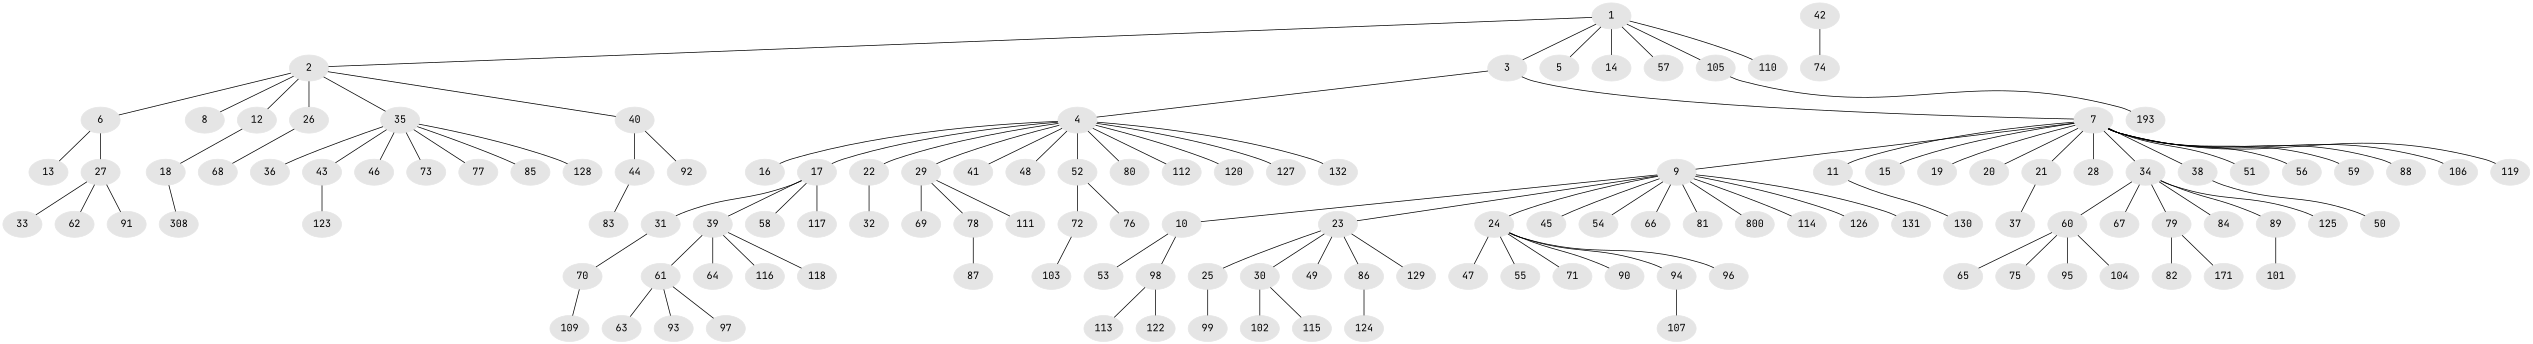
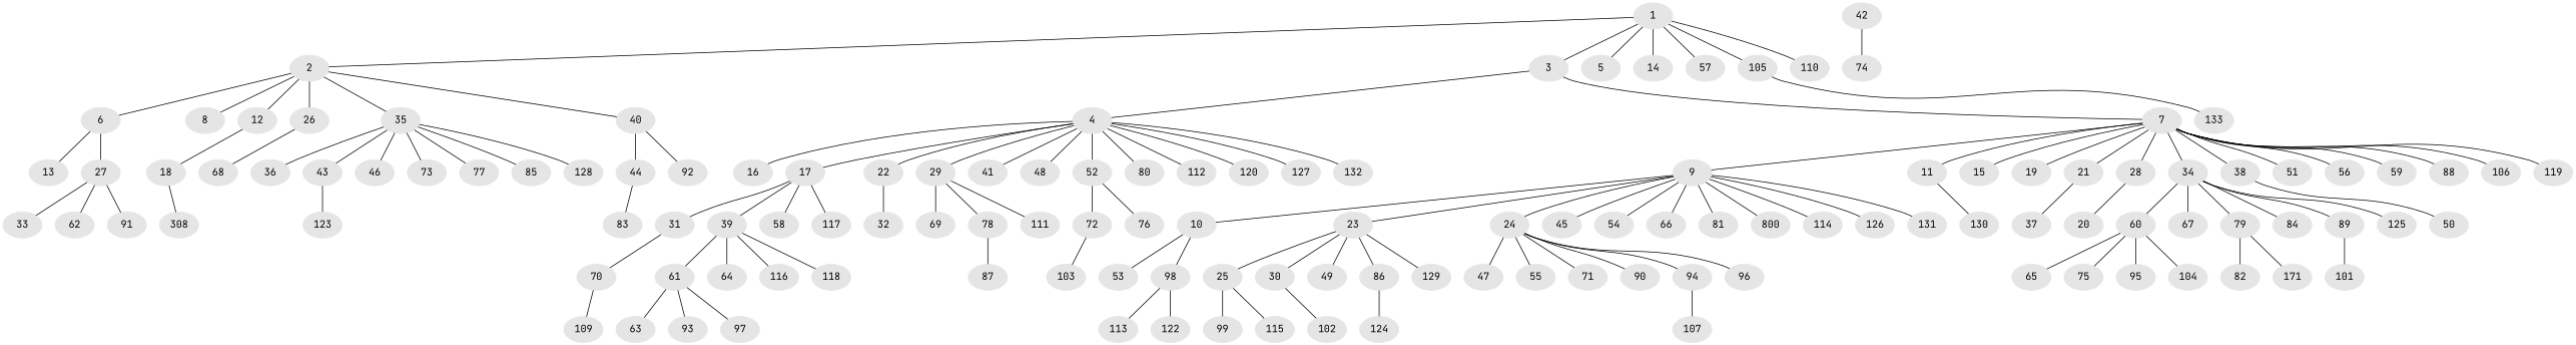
  graph {
    fontname="JetBrains Mono"
    node [color=gray90 fontname="JetBrains Mono" style=filled]
    edge [fontname="JetBrains Mono"]
    1
    2
    3
    5
    14
    57
    105
    110
    6
    8
    12
    26
    35
    40
    4
    7
-   133 [label=193]
+   133
    13
    27
    18
    68
    36
    43
    46
    73
    77
    85
    128
    44
    92
    16
    17
    22
    29
    41
    48
    52
    80
    112
    120
    127
    132
    9
    11
    15
    19
    20
    21
    28
    34
    38
    51
    56
    59
    88
    106
    119
    31
    39
    58
    117
    32
    69
    78
    111
    72
    76
    33
    62
    91
    10
    23
    24
    45
    54
    66
    81
    n78 [label=800]
    114
    126
    131
    130
    37
    60
    67
    79
    84
    89
    125
    50
    53
    98
    25
    30
    49
    86
    129
    47
    55
    71
    90
    94
    96
    113
    122
    n106 [label=308]
    70
    61
    64
    116
    118
    99
    102
    115
    124
    107
    87
    109
    65
    75
    95
    104
    82
    n124 [label=171]
    101
    123
    42
    74
    63
    93
    97
    83
    103
    1 -- 2
    1 -- 3
    1 -- 5
    1 -- 14
    1 -- 57
    1 -- 105
    1 -- 110
    2 -- 6
    2 -- 8
    2 -- 12
    2 -- 26
    2 -- 35
    2 -- 40
    3 -- 4
    3 -- 7
    105 -- 133
    6 -- 13
    6 -- 27
    12 -- 18
    26 -- 68
    35 -- 36
    35 -- 43
    35 -- 46
    35 -- 73
    35 -- 77
    35 -- 85
    35 -- 128
    40 -- 44
    40 -- 92
    4 -- 16
    4 -- 17
    4 -- 22
    4 -- 29
    4 -- 41
    4 -- 48
    4 -- 52
    4 -- 80
    4 -- 112
    4 -- 120
    4 -- 127
    4 -- 132
    7 -- 9
    7 -- 11
    7 -- 15
    7 -- 19
-   7 -- 20
+   28 -- 20
    7 -- 21
    7 -- 28
    7 -- 34
    7 -- 38
    7 -- 51
    7 -- 56
    7 -- 59
    7 -- 88
    7 -- 106
    7 -- 119
    27 -- 33
    27 -- 62
    27 -- 91
    18 -- n106
    43 -- 123
    44 -- 83
    17 -- 31
    17 -- 39
    17 -- 58
    17 -- 117
    22 -- 32
    29 -- 69
    29 -- 78
    29 -- 111
    52 -- 72
    52 -- 76
    9 -- 10
    9 -- 23
    9 -- 24
    9 -- 45
    9 -- 54
    9 -- 66
    9 -- 81
    9 -- n78
    9 -- 114
    9 -- 126
    9 -- 131
    11 -- 130
    21 -- 37
    34 -- 60
    34 -- 67
    34 -- 79
    34 -- 84
    34 -- 89
    34 -- 125
    38 -- 50
    31 -- 70
    39 -- 61
    39 -- 64
    39 -- 116
    39 -- 118
    78 -- 87
    72 -- 103
    10 -- 53
    10 -- 98
    23 -- 25
    23 -- 30
    23 -- 49
    23 -- 86
    23 -- 129
    24 -- 47
    24 -- 55
    24 -- 71
    24 -- 90
    24 -- 94
    24 -- 96
    60 -- 65
    60 -- 75
    60 -- 95
    60 -- 104
    79 -- 82
    79 -- n124
    89 -- 101
    98 -- 113
    98 -- 122
    25 -- 99
    30 -- 102
-   30 -- 115
+   25 -- 115
    86 -- 124
    94 -- 107
    70 -- 109
    61 -- 63
    61 -- 93
    61 -- 97
    42 -- 74
  }
